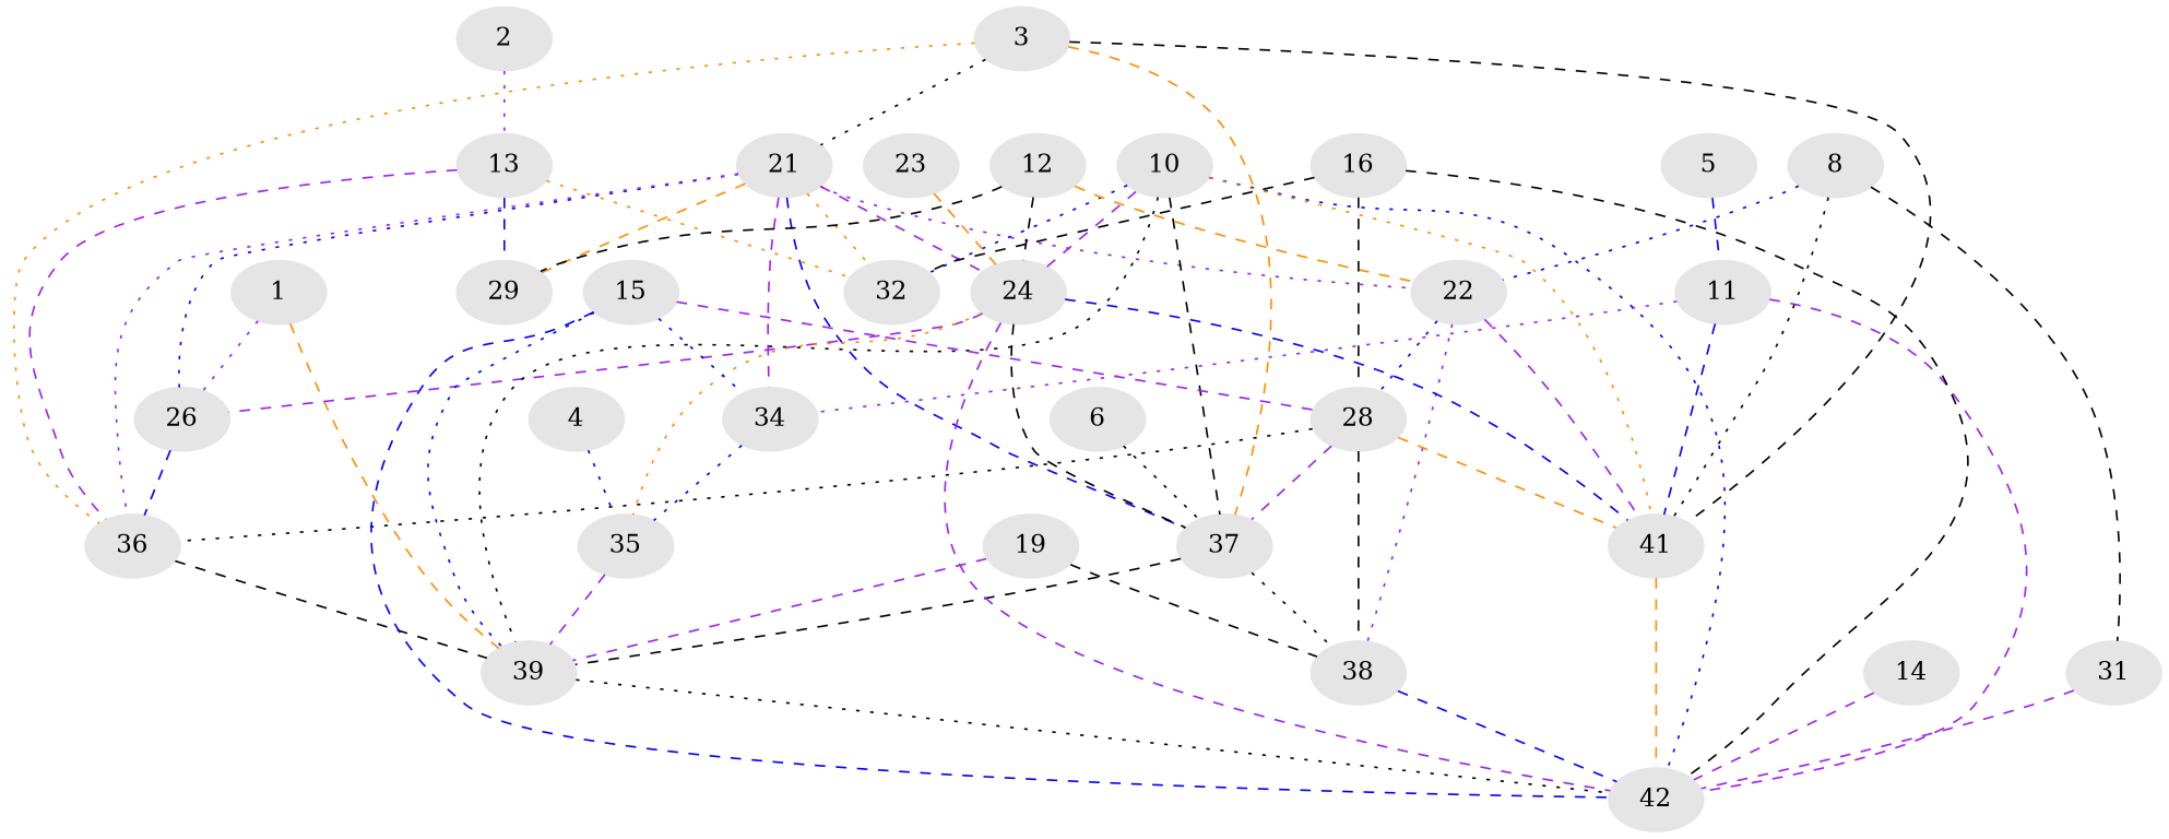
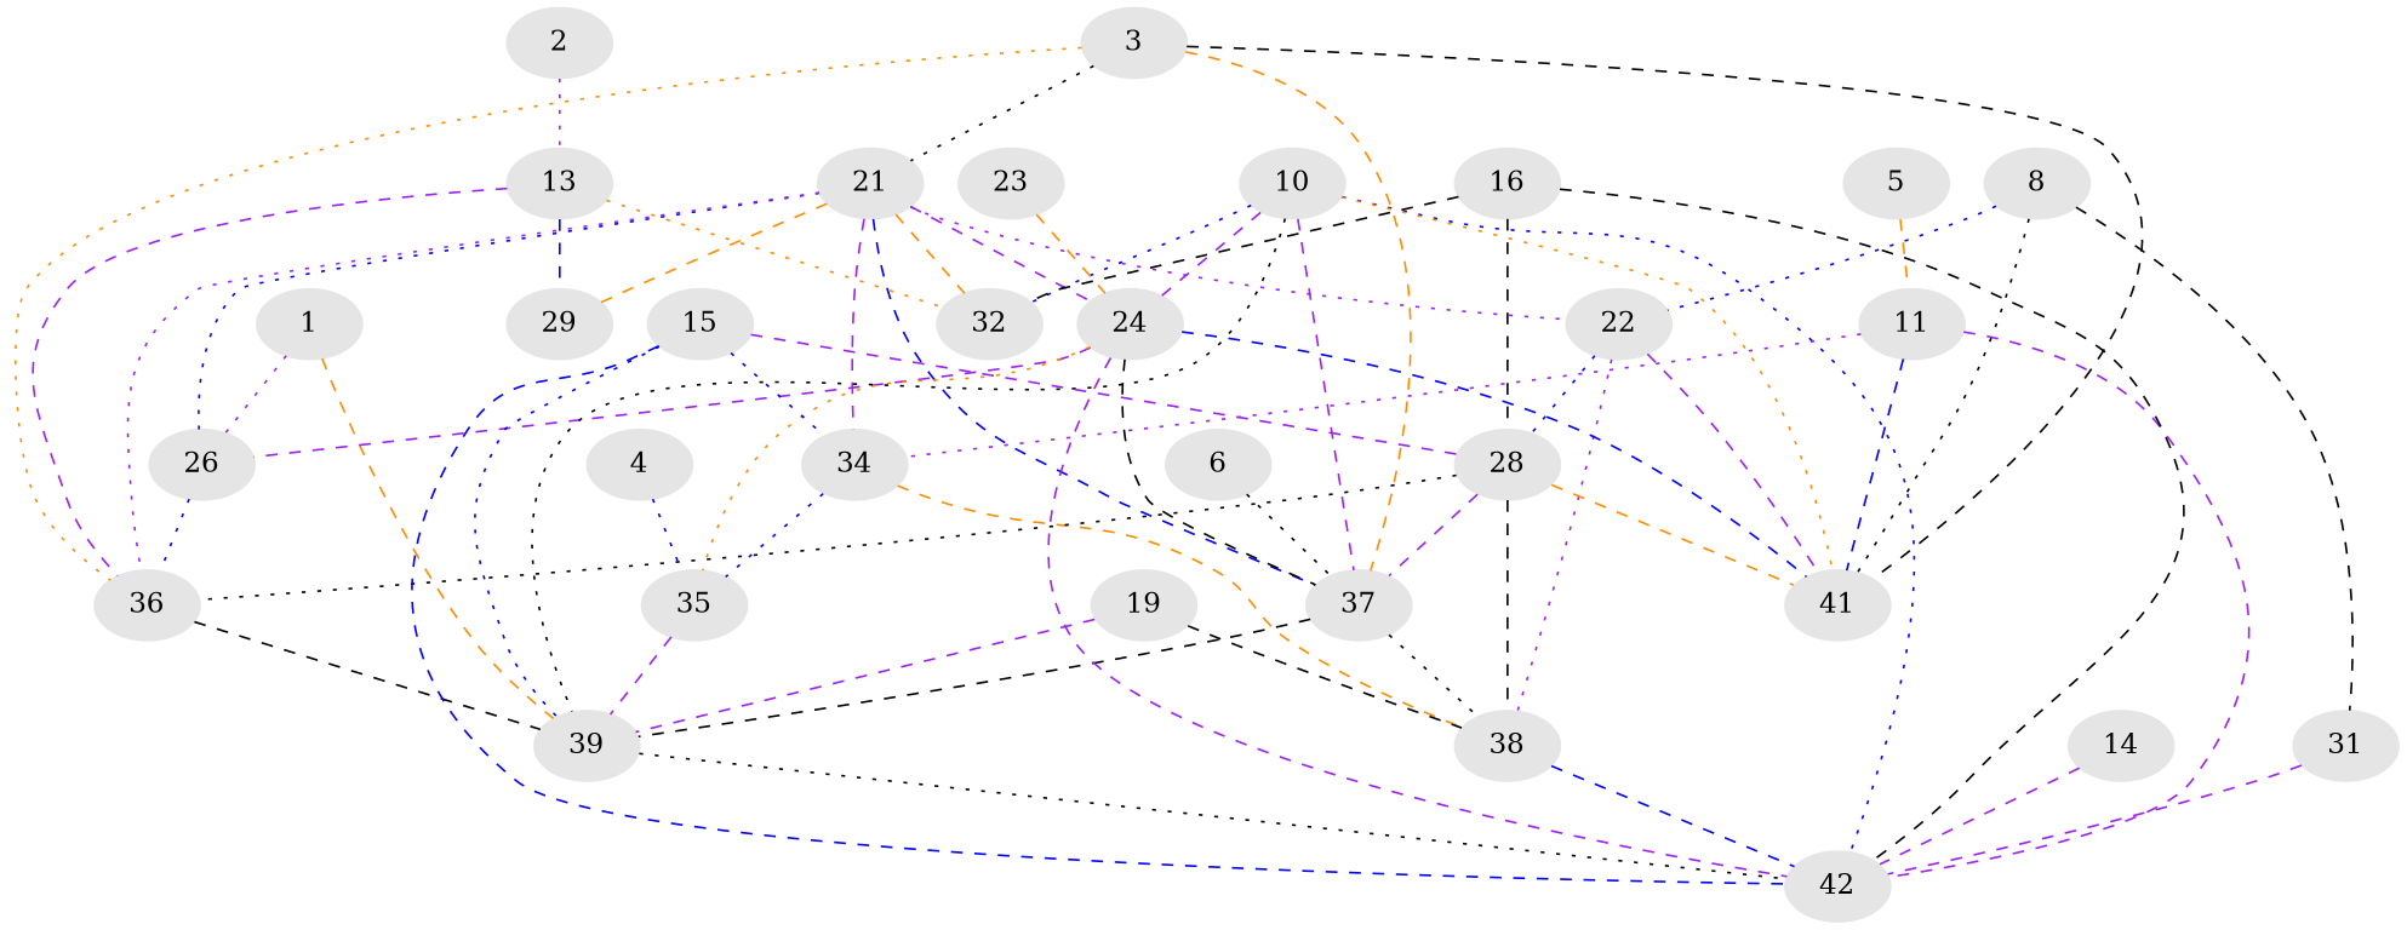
  graph {
    node [color=gray90 style=filled]
    edge [color=purple style=dashed weight=1.0]
    1
    26
    39
    36
    42
    2
    13
    32
    29
    3
    21
    37
    41
    22
    24
    34
    38
    4
    35
    5
    11
    6
    8
    31
    28
    10
-   12
    14
    15
    16
    19
    23
    1 -- 26 [style=dotted]
    1 -- 39 [color=darkorange]
-   26 -- 36 [color=blue]
+   26 -- 36 [color=blue style=dotted]
    39 -- 42 [color=black style=dotted]
    36 -- 39 [color=black]
    2 -- 13 [style=dotted]
    13 -- 36
    13 -- 32 [color=darkorange style=dotted]
    13 -- 29 [color=blue]
    3 -- 36 [color=darkorange style=dotted]
    3 -- 21 [color=black style=dotted]
    3 -- 37 [color=darkorange]
    3 -- 41 [color=black]
    21 -- 26 [color=blue style=dotted]
    21 -- 36 [style=dotted]
-   21 -- 32 [color=darkorange style=dotted weight=2.0]
+   21 -- 32 [color=darkorange weight=2.0]
    21 -- 29 [color=darkorange]
    21 -- 37 [color=blue]
    21 -- 22 [style=dotted]
    21 -- 24
    21 -- 34
    37 -- 39 [color=black]
    37 -- 38 [color=black style=dotted]
-   41 -- 42 [color=darkorange]
    22 -- 41
    22 -- 38 [style=dotted]
    22 -- 28 [color=blue style=dotted]
    24 -- 26
    24 -- 42
    24 -- 37 [color=black]
    24 -- 41 [color=blue]
    24 -- 35 [color=darkorange style=dotted]
+   34 -- 38 [color=darkorange]
    34 -- 35 [color=blue style=dotted]
    38 -- 42 [color=blue weight=2.0]
    4 -- 35 [color=blue style=dotted]
    35 -- 39
-   5 -- 11 [color=blue]
+   5 -- 11 [color=darkorange]
    11 -- 42
    11 -- 41 [color=blue]
    11 -- 34 [style=dotted]
    6 -- 37 [color=black style=dotted]
    8 -- 41 [color=black style=dotted]
    8 -- 22 [color=blue style=dotted]
    8 -- 31 [color=black]
    31 -- 42
    28 -- 36 [color=black style=dotted]
    28 -- 37
    28 -- 41 [color=darkorange]
    28 -- 38 [color=black]
    10 -- 39 [color=black style=dotted]
    10 -- 42 [color=blue style=dotted]
    10 -- 32 [color=blue style=dotted]
-   10 -- 37 [color=black]
+   10 -- 37
    10 -- 41 [color=darkorange style=dotted]
    10 -- 24
-   12 -- 29 [color=black]
-   12 -- 22 [color=darkorange]
-   12 -- 24 [color=black]
    14 -- 42
    15 -- 39 [color=blue style=dotted]
    15 -- 42 [color=blue]
    15 -- 34 [color=blue style=dotted]
    15 -- 28
    16 -- 42 [color=black]
    16 -- 32 [color=black]
    16 -- 28 [color=black]
    19 -- 39
    19 -- 38 [color=black]
    23 -- 24 [color=darkorange]
  }
